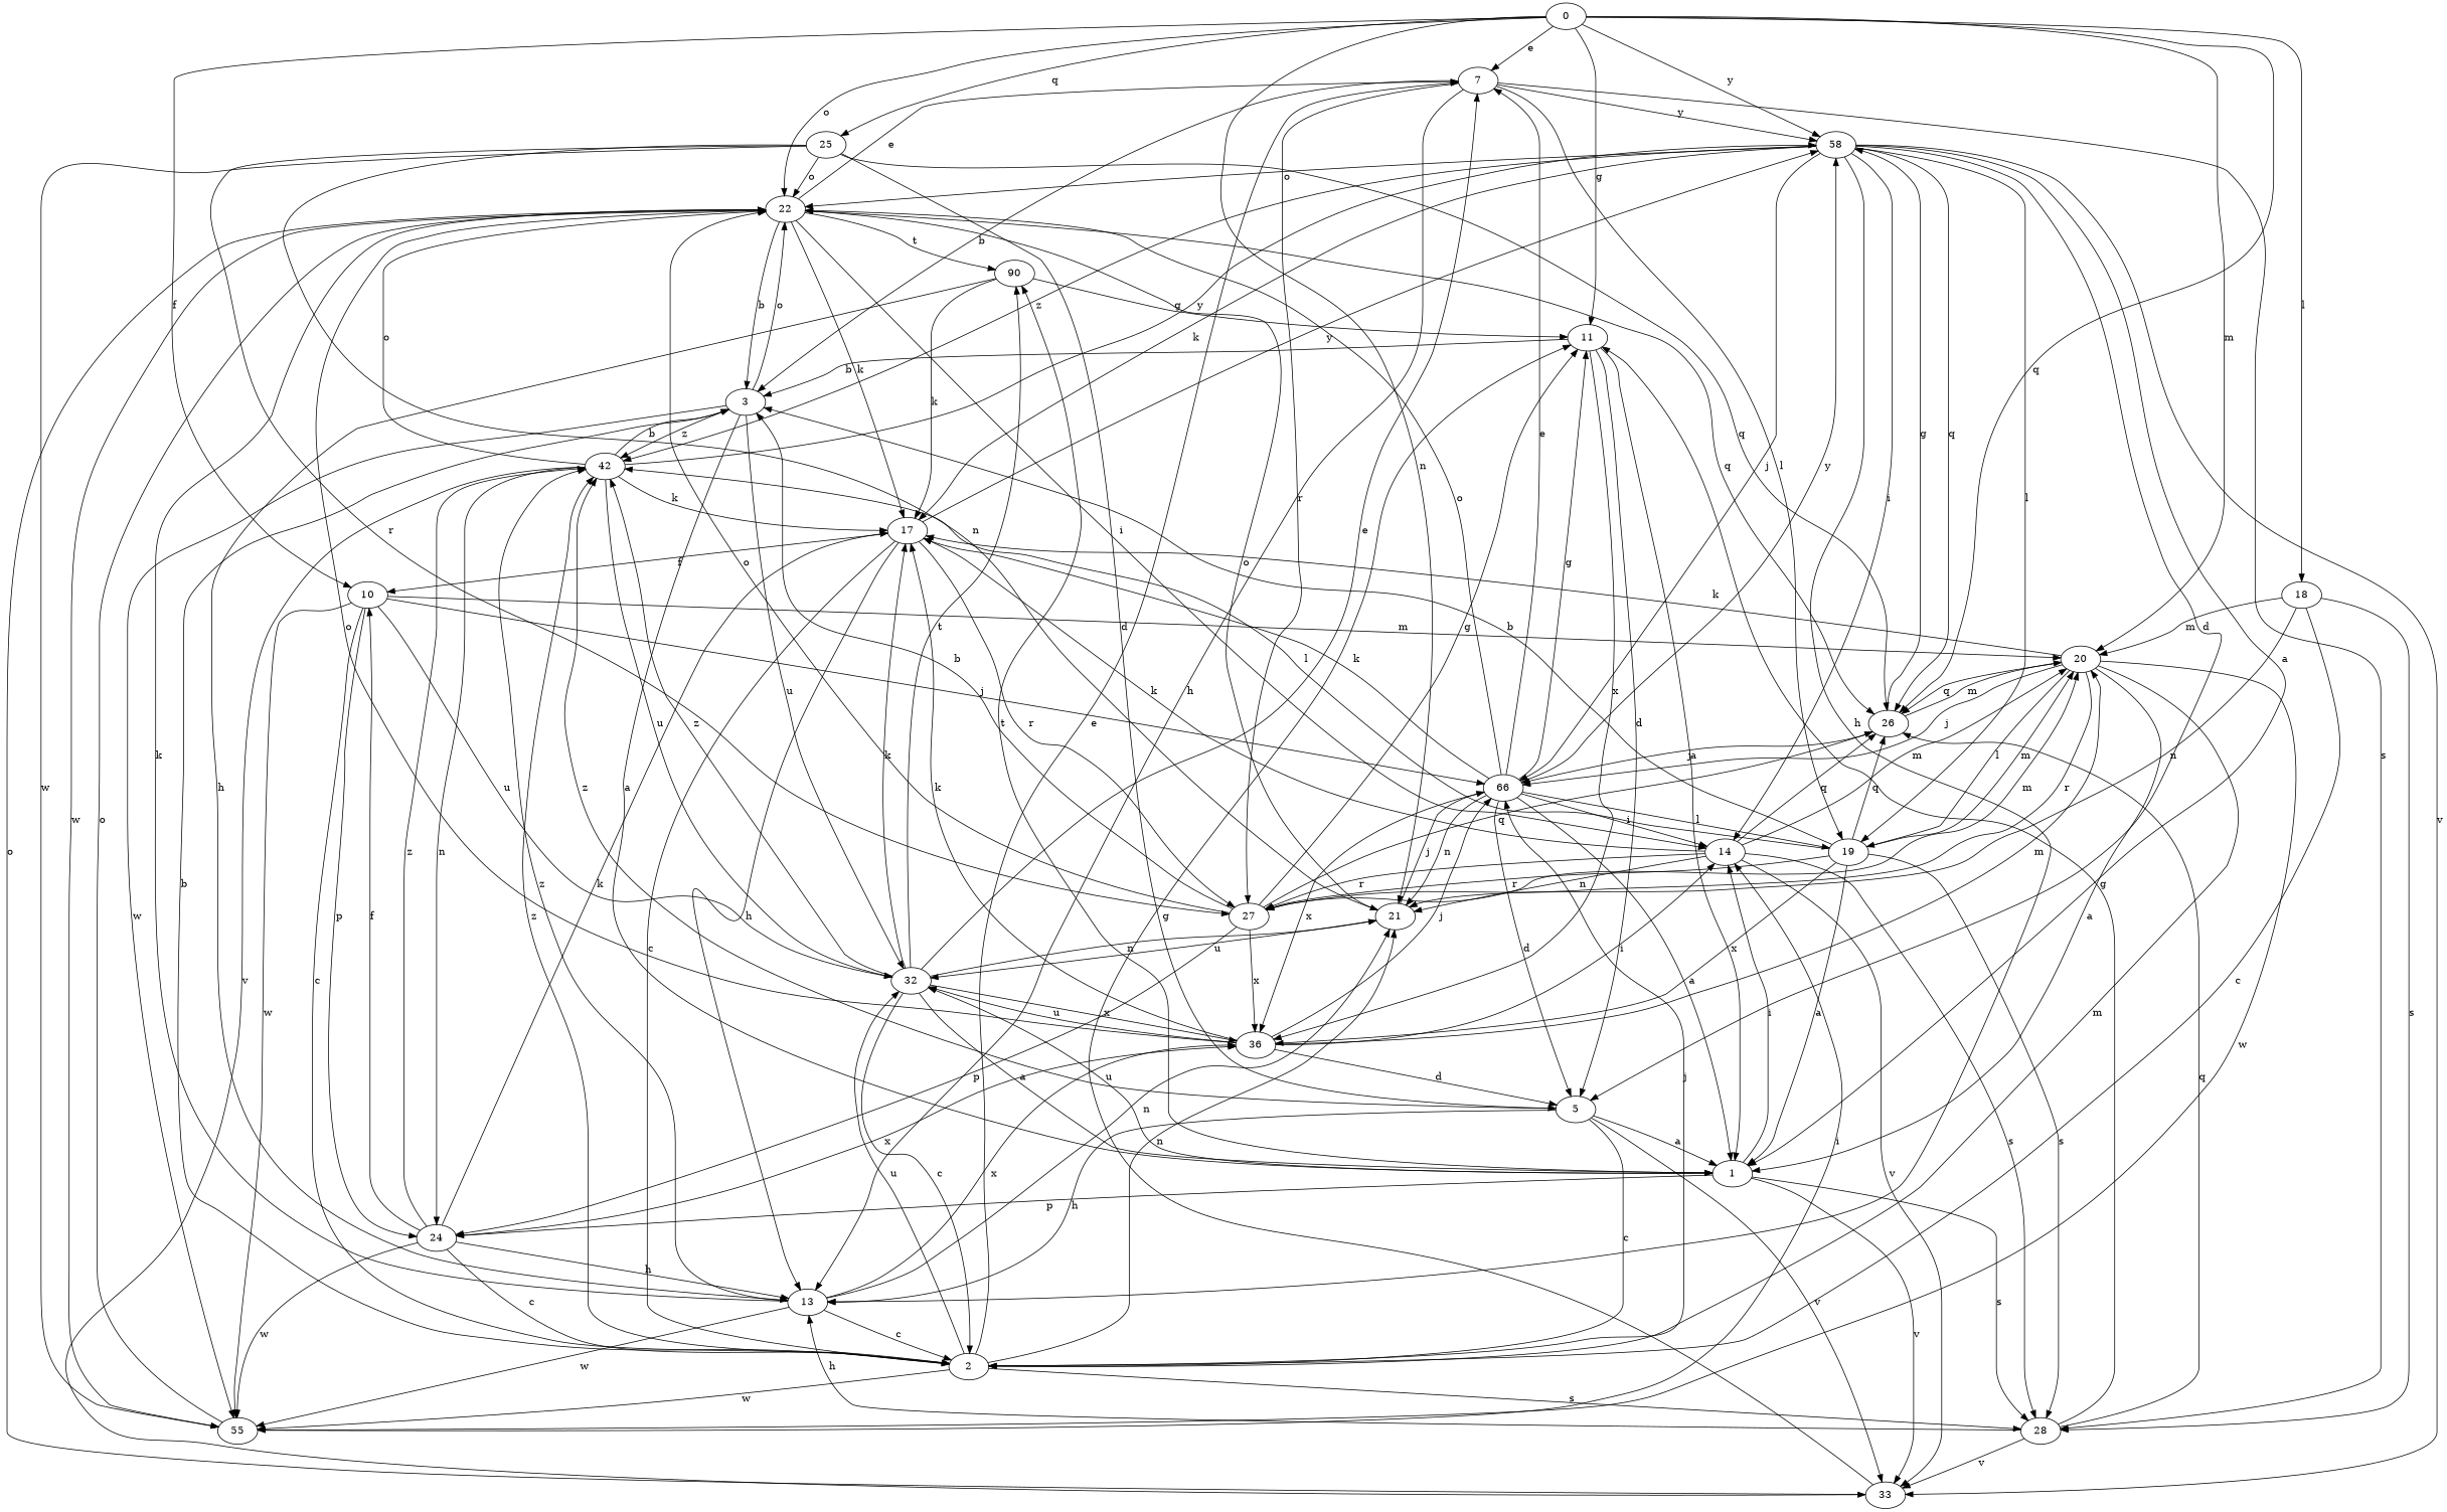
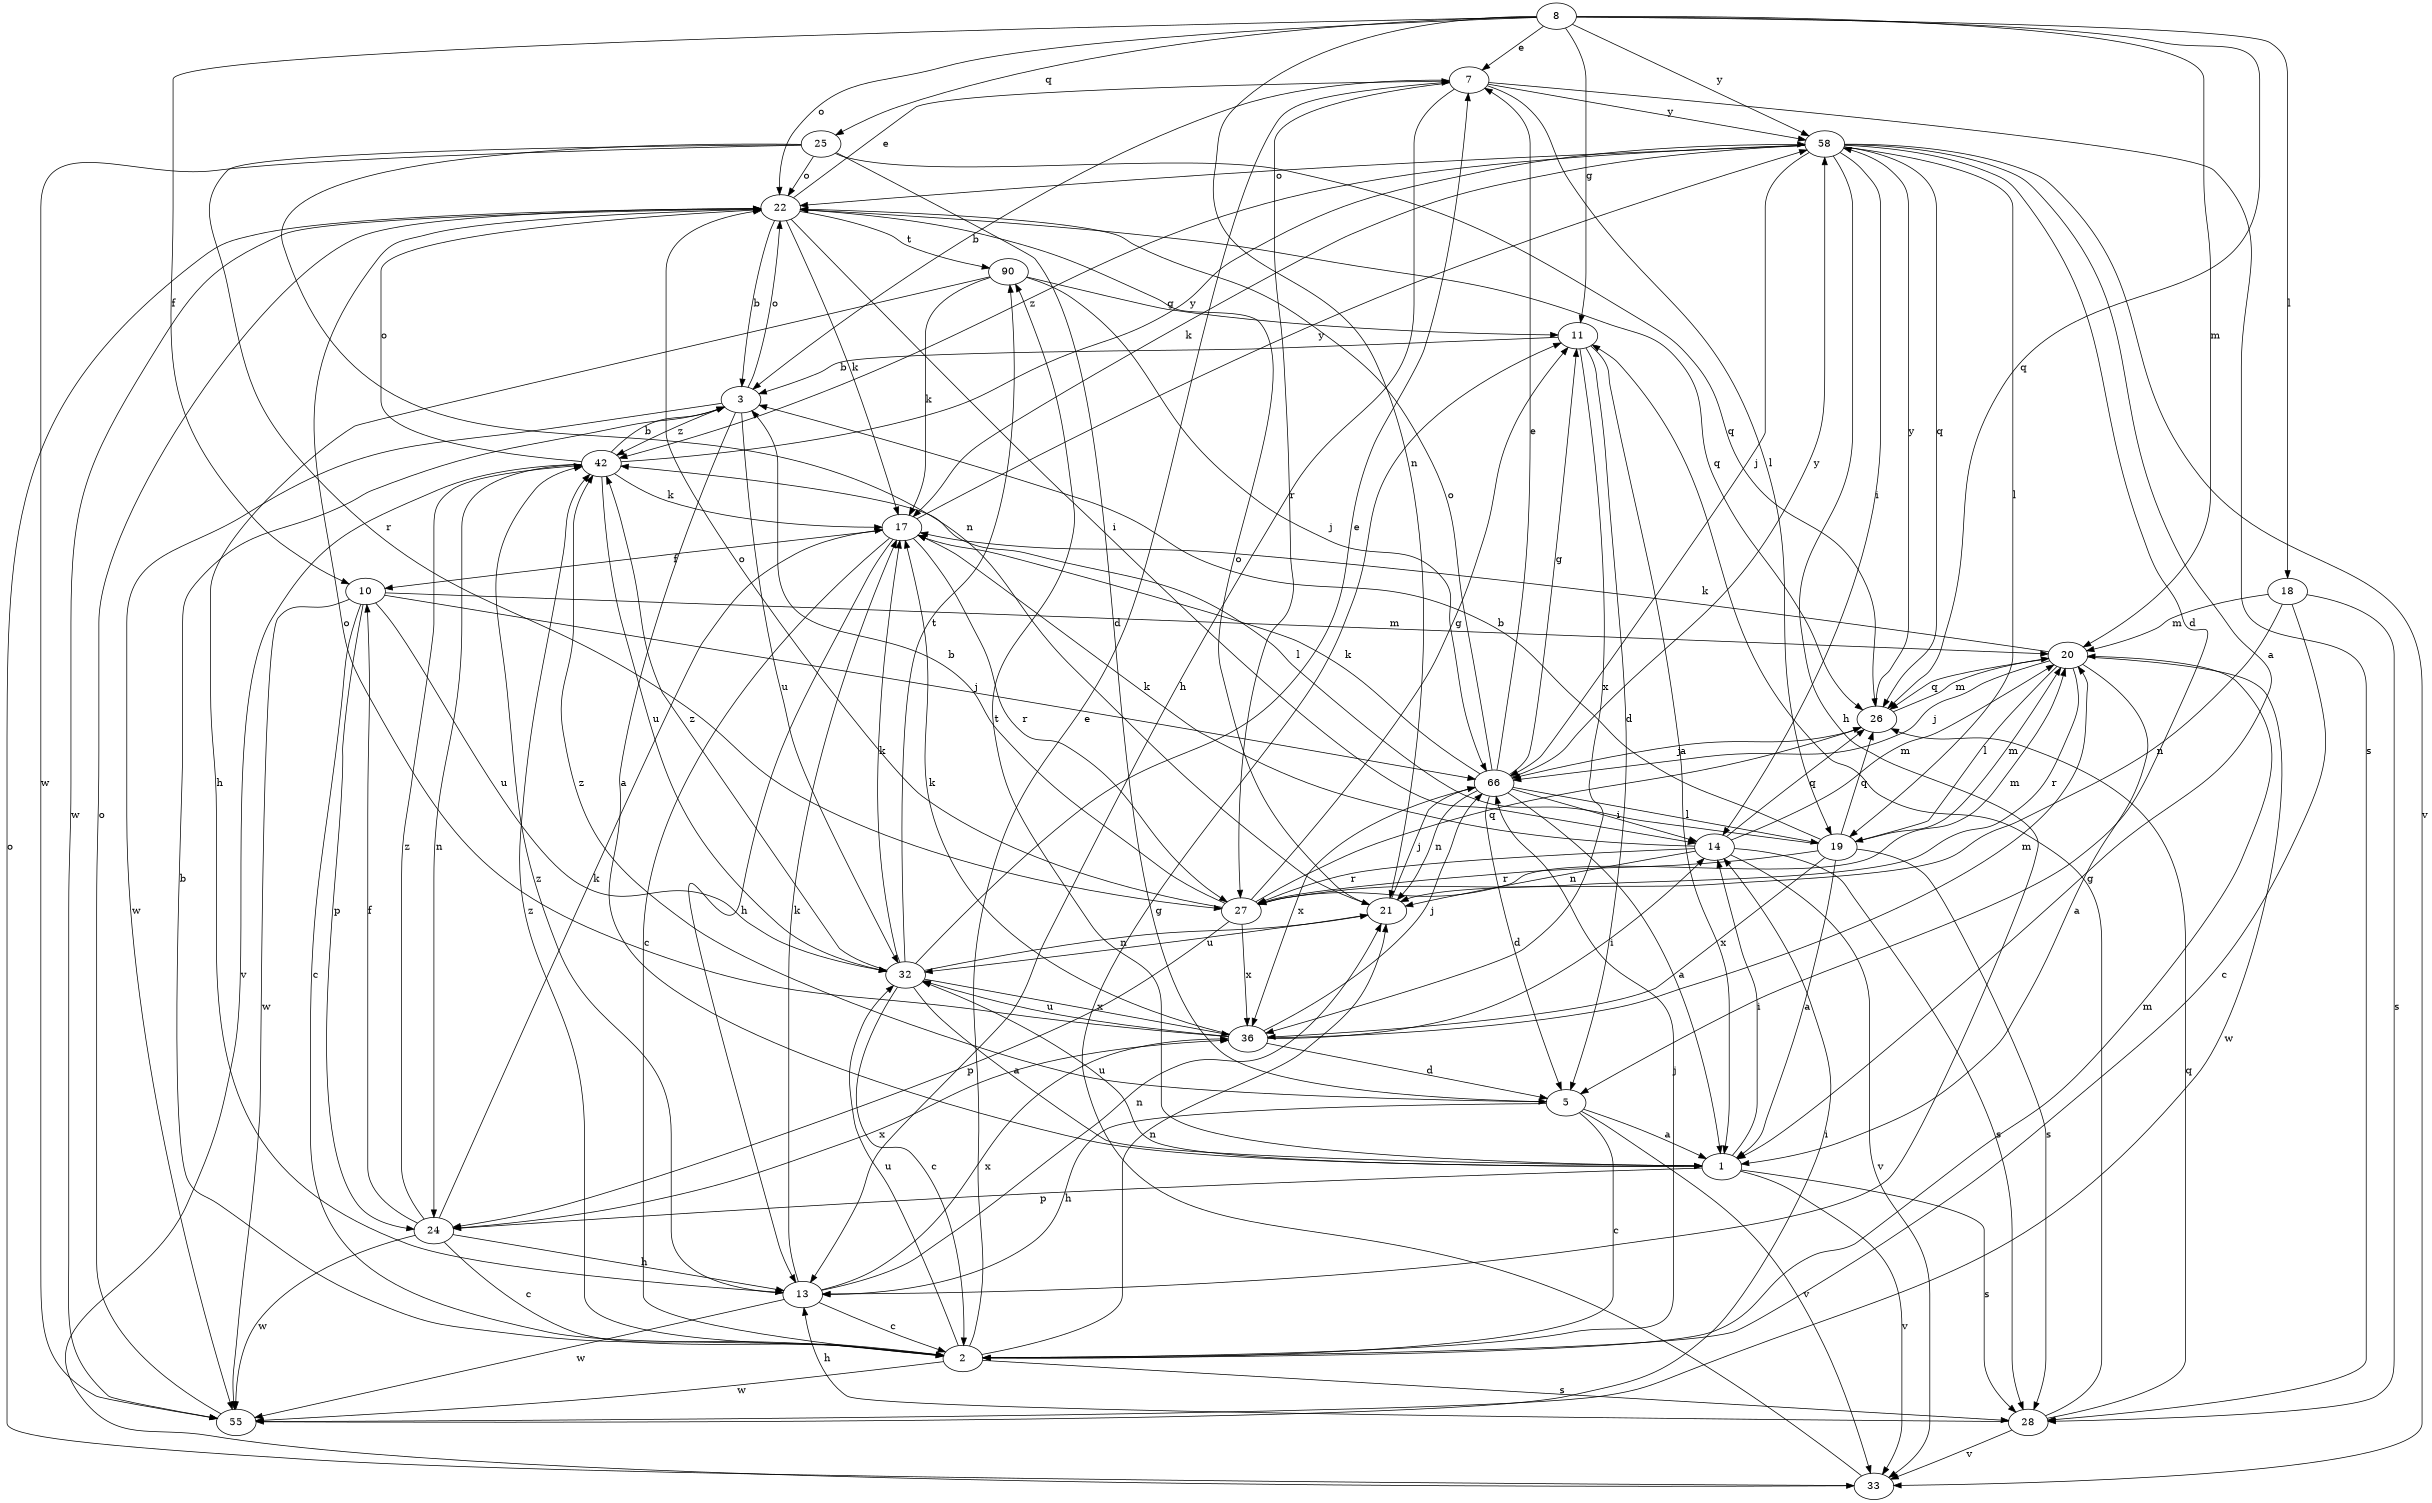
  strict digraph {
-   0
+   0 [label=8]
    7
    10
    11
    18
    20
    21
    n8 [label=22]
    25
    26
    n11 [label=58]
    13
    28
    3
    19
    27
    24
    32
    n19 [label=55]
    n20 [label=2]
    n21 [label=66]
    1
    5
    36
    42
    17
    14
    n28 [label=90]
    33
    0 -> 7 [label=e]
    0 -> 10 [label=f]
    0 -> 11 [label=g]
    0 -> 18 [label=l]
    0 -> 20 [label=m]
    0 -> 21 [label=n]
    0 -> n8 [label=o]
    0 -> 25 [label=q]
    0 -> 26 [label=q]
    0 -> n11 [label=y]
    7 -> n11 [label=y]
    7 -> 13 [label=h]
    7 -> 28 [label=s]
    7 -> 3 [label=b]
    7 -> 19 [label=l]
    7 -> 27 [label=r]
    10 -> 20 [label=m]
    10 -> 24 [label=p]
    10 -> 32 [label=u]
    10 -> n19 [label=w]
    10 -> n20 [label=c]
    10 -> n21 [label=j]
    11 -> 3 [label=b]
    11 -> 1 [label=a]
    11 -> 5 [label=d]
    11 -> 36 [label=x]
    18 -> 20 [label=m]
    18 -> 21 [label=n]
    18 -> 28 [label=s]
    18 -> n20 [label=c]
    20 -> 26 [label=q]
    20 -> 19 [label=l]
    20 -> 27 [label=r]
    20 -> n19 [label=w]
    20 -> n21 [label=j]
    20 -> 1 [label=a]
    20 -> 17 [label=k]
    21 -> n8 [label=o]
    21 -> 32 [label=u]
    21 -> n21 [label=j]
    n8 -> 7 [label=e]
    n8 -> 26 [label=q]
    n8 -> 3 [label=b]
    n8 -> n19 [label=w]
    n8 -> 17 [label=k]
    n8 -> 14 [label=i]
    n8 -> n28 [label=t]
    25 -> 21 [label=n]
    25 -> n8 [label=o]
    25 -> 26 [label=q]
    25 -> 27 [label=r]
    25 -> n19 [label=w]
    25 -> 5 [label=d]
    26 -> 20 [label=m]
-   26 -> n11 [label=g]
+   26 -> n11 [label=y]
    26 -> n21 [label=j]
    n11 -> n8 [label=o]
    n11 -> 26 [label=q]
    n11 -> 13 [label=h]
    n11 -> 19 [label=l]
    n11 -> n21 [label=j]
    n11 -> 1 [label=a]
    n11 -> 5 [label=d]
    n11 -> 42 [label=z]
    n11 -> 17 [label=k]
    n11 -> 14 [label=i]
    n11 -> 33 [label=v]
    13 -> 21 [label=n]
    13 -> n19 [label=w]
    13 -> n20 [label=c]
    13 -> 36 [label=x]
    13 -> 42 [label=z]
-   13 -> n8 [label=k]
+   13 -> 17 [label=k]
    28 -> 11 [label=g]
    28 -> 26 [label=q]
    28 -> 13 [label=h]
    28 -> 33 [label=v]
    3 -> n8 [label=o]
    3 -> 32 [label=u]
    3 -> n19 [label=w]
    3 -> 1 [label=a]
    3 -> 42 [label=z]
    19 -> 20 [label=m]
    19 -> 26 [label=q]
    19 -> 28 [label=s]
    19 -> 3 [label=b]
    19 -> 27 [label=r]
    19 -> 1 [label=a]
    19 -> 36 [label=x]
    19 -> 42 [label=l]
    27 -> 11 [label=g]
    27 -> 20 [label=m]
    27 -> n8 [label=o]
    27 -> 26 [label=q]
    27 -> 3 [label=b]
    27 -> 24 [label=p]
    27 -> 36 [label=x]
    24 -> 10 [label=f]
    24 -> 13 [label=h]
    24 -> n19 [label=w]
    24 -> n20 [label=c]
    24 -> 36 [label=x]
    24 -> 42 [label=z]
    24 -> 17 [label=k]
    32 -> 7 [label=e]
    32 -> 21 [label=n]
    32 -> n20 [label=c]
    32 -> 1 [label=a]
    32 -> 36 [label=x]
    32 -> 42 [label=z]
    32 -> 17 [label=k]
    32 -> n28 [label=t]
    n19 -> n8 [label=o]
    n19 -> 14 [label=i]
    n20 -> 7 [label=e]
-   20 -> n20 [label=m]
+   n20 -> 20 [label=m]
    n20 -> 21 [label=n]
    n20 -> 28 [label=s]
    n20 -> 3 [label=b]
    n20 -> 32 [label=u]
    n20 -> n19 [label=w]
    n20 -> n21 [label=j]
    n20 -> 42 [label=z]
    n21 -> 7 [label=e]
    n21 -> 11 [label=g]
    n21 -> 21 [label=n]
    n21 -> n8 [label=o]
    n21 -> n11 [label=y]
    n21 -> 19 [label=l]
    n21 -> 1 [label=a]
    n21 -> 5 [label=d]
    n21 -> 36 [label=x]
    n21 -> 17 [label=k]
    n21 -> 14 [label=i]
    1 -> 28 [label=s]
    1 -> 24 [label=p]
    1 -> 32 [label=u]
    1 -> 14 [label=i]
    1 -> n28 [label=t]
    1 -> 33 [label=v]
    5 -> 13 [label=h]
    5 -> n20 [label=c]
    5 -> 1 [label=a]
    5 -> 42 [label=z]
    5 -> 33 [label=v]
    36 -> 20 [label=m]
    36 -> n8 [label=o]
    36 -> 32 [label=u]
    36 -> n21 [label=j]
    36 -> 5 [label=d]
    36 -> 17 [label=k]
    36 -> 14 [label=i]
    42 -> n8 [label=o]
    42 -> n11 [label=y]
    42 -> 3 [label=b]
    42 -> 24 [label=n]
    42 -> 32 [label=u]
    42 -> 17 [label=k]
    42 -> 33 [label=v]
    17 -> 10 [label=f]
    17 -> n11 [label=y]
    17 -> 13 [label=h]
    17 -> 27 [label=r]
    17 -> n20 [label=c]
    14 -> 20 [label=m]
    14 -> 21 [label=n]
    14 -> 26 [label=q]
    14 -> 28 [label=s]
    14 -> 27 [label=r]
    14 -> 17 [label=k]
    14 -> 33 [label=v]
    n28 -> 11 [label=g]
    n28 -> 13 [label=h]
+   n28 -> n21 [label=j]
    n28 -> 17 [label=k]
    33 -> 11 [label=g]
    33 -> n8 [label=o]
  }
